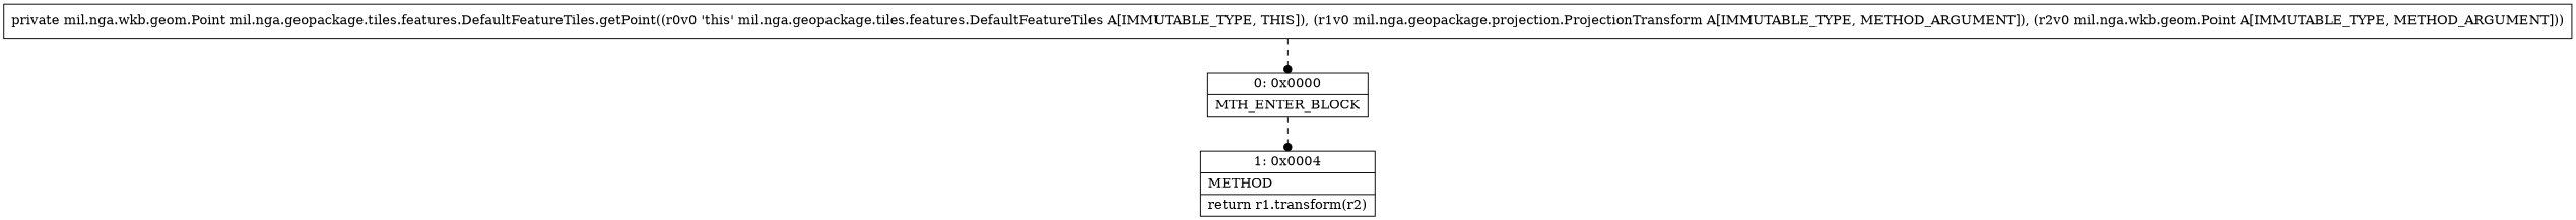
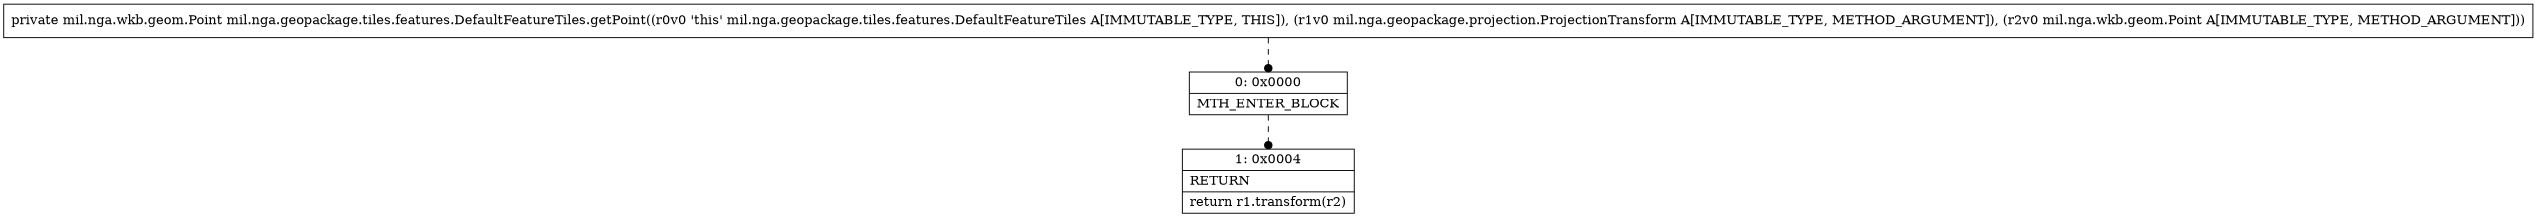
  digraph {
    node [shape=record]
    edge [style=dashed arrowhead=dot]
    n1 [label="{0\:\ 0x0000|MTH_ENTER_BLOCK\l}"]
-   n2 [label="{1\:\ 0x0004|METHOD\l|return r1.transform(r2)\l}"]
+   n2 [label="{1\:\ 0x0004|RETURN\l|return r1.transform(r2)\l}"]
    n3 [label="{private mil.nga.wkb.geom.Point mil.nga.geopackage.tiles.features.DefaultFeatureTiles.getPoint((r0v0 'this' mil.nga.geopackage.tiles.features.DefaultFeatureTiles A[IMMUTABLE_TYPE, THIS]), (r1v0 mil.nga.geopackage.projection.ProjectionTransform A[IMMUTABLE_TYPE, METHOD_ARGUMENT]), (r2v0 mil.nga.wkb.geom.Point A[IMMUTABLE_TYPE, METHOD_ARGUMENT])) }"]
    n1 -> n2
    n3 -> n1
  }
